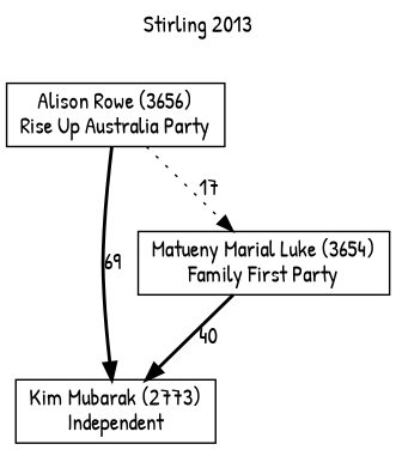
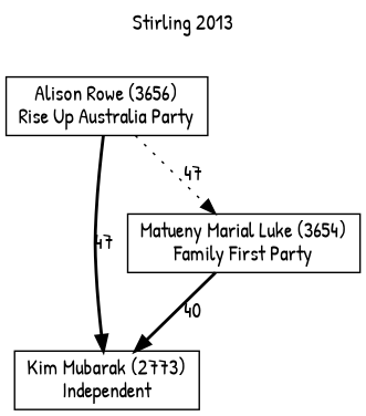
  digraph {
    fontname="Patrick Hand"
    label="Stirling 2013"
    labelloc=t
    mclimit=10
    node [fontname="Patrick Hand" shape=box]
    edge [fontname="Patrick Hand" style=bold]
    n1 [label="Alison Rowe (3656)\nRise Up Australia Party"]
    n2 [label="Kim Mubarak (2773)\nIndependent"]
    n3 [label="Matueny Marial Luke (3654)\nFamily First Party"]
-   n1 -> n2 [label=69]
-   n1 -> n3 [label=17 style=dotted]
+   n1 -> n2 [label=47]
+   n1 -> n3 [label=47 style=dotted]
    n3 -> n2 [label=40]
  }
